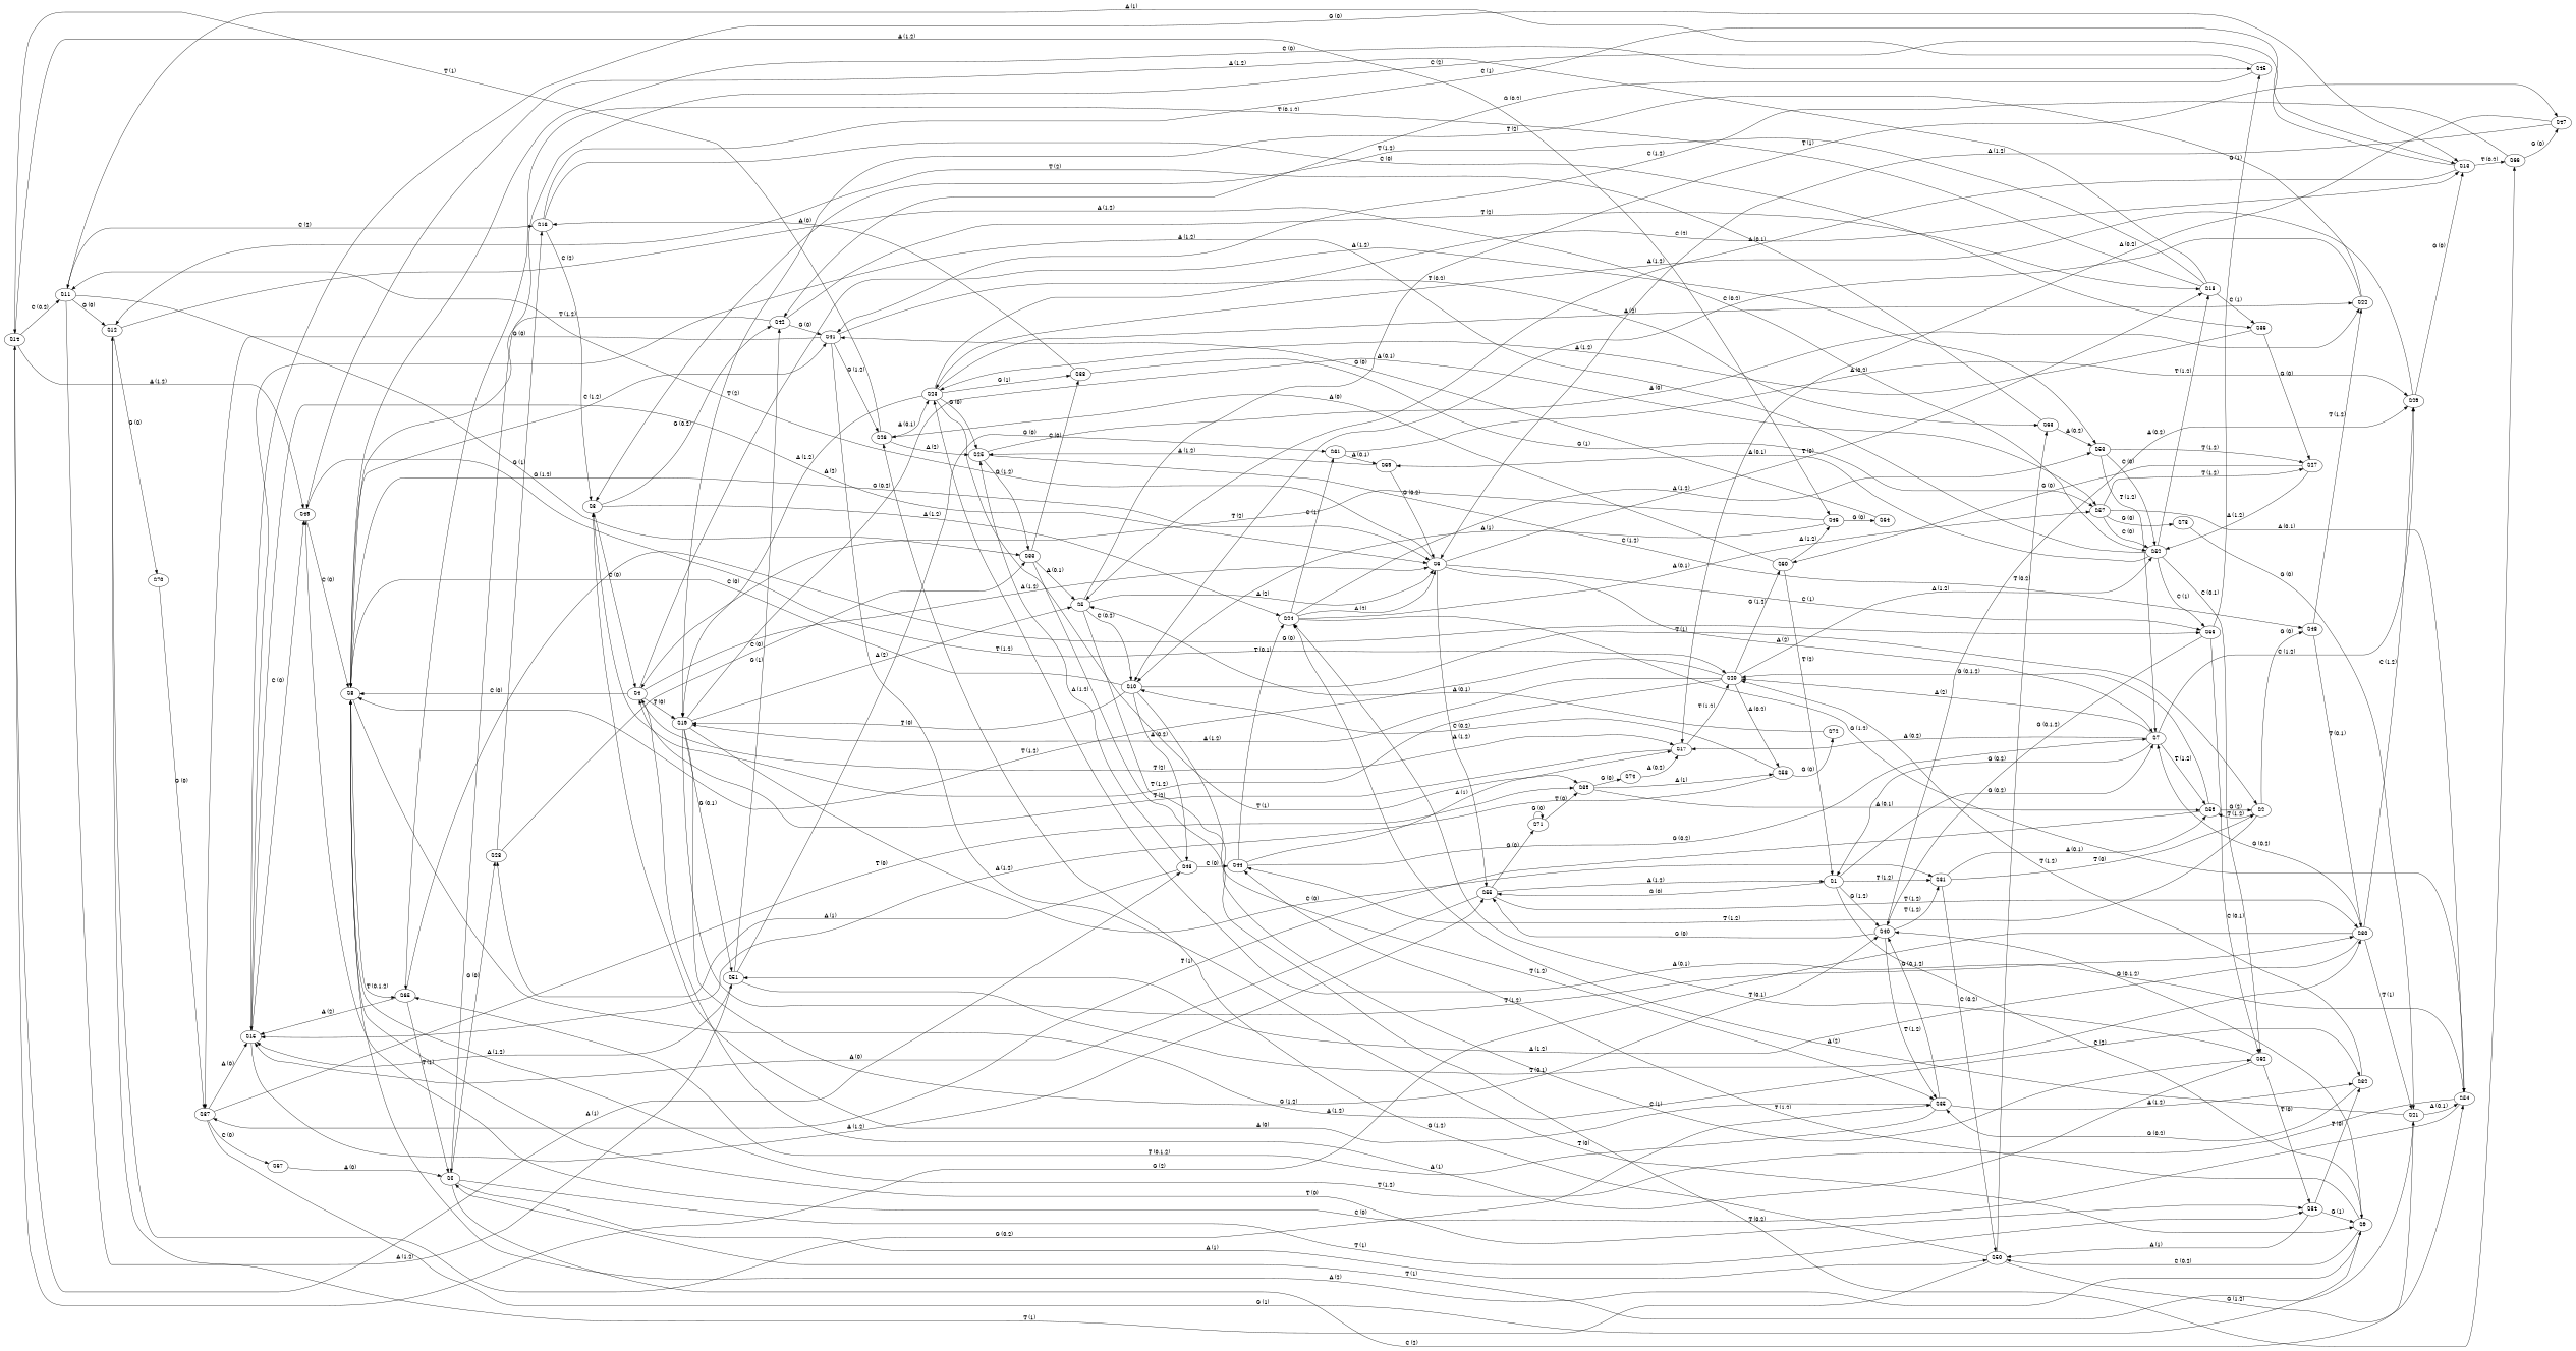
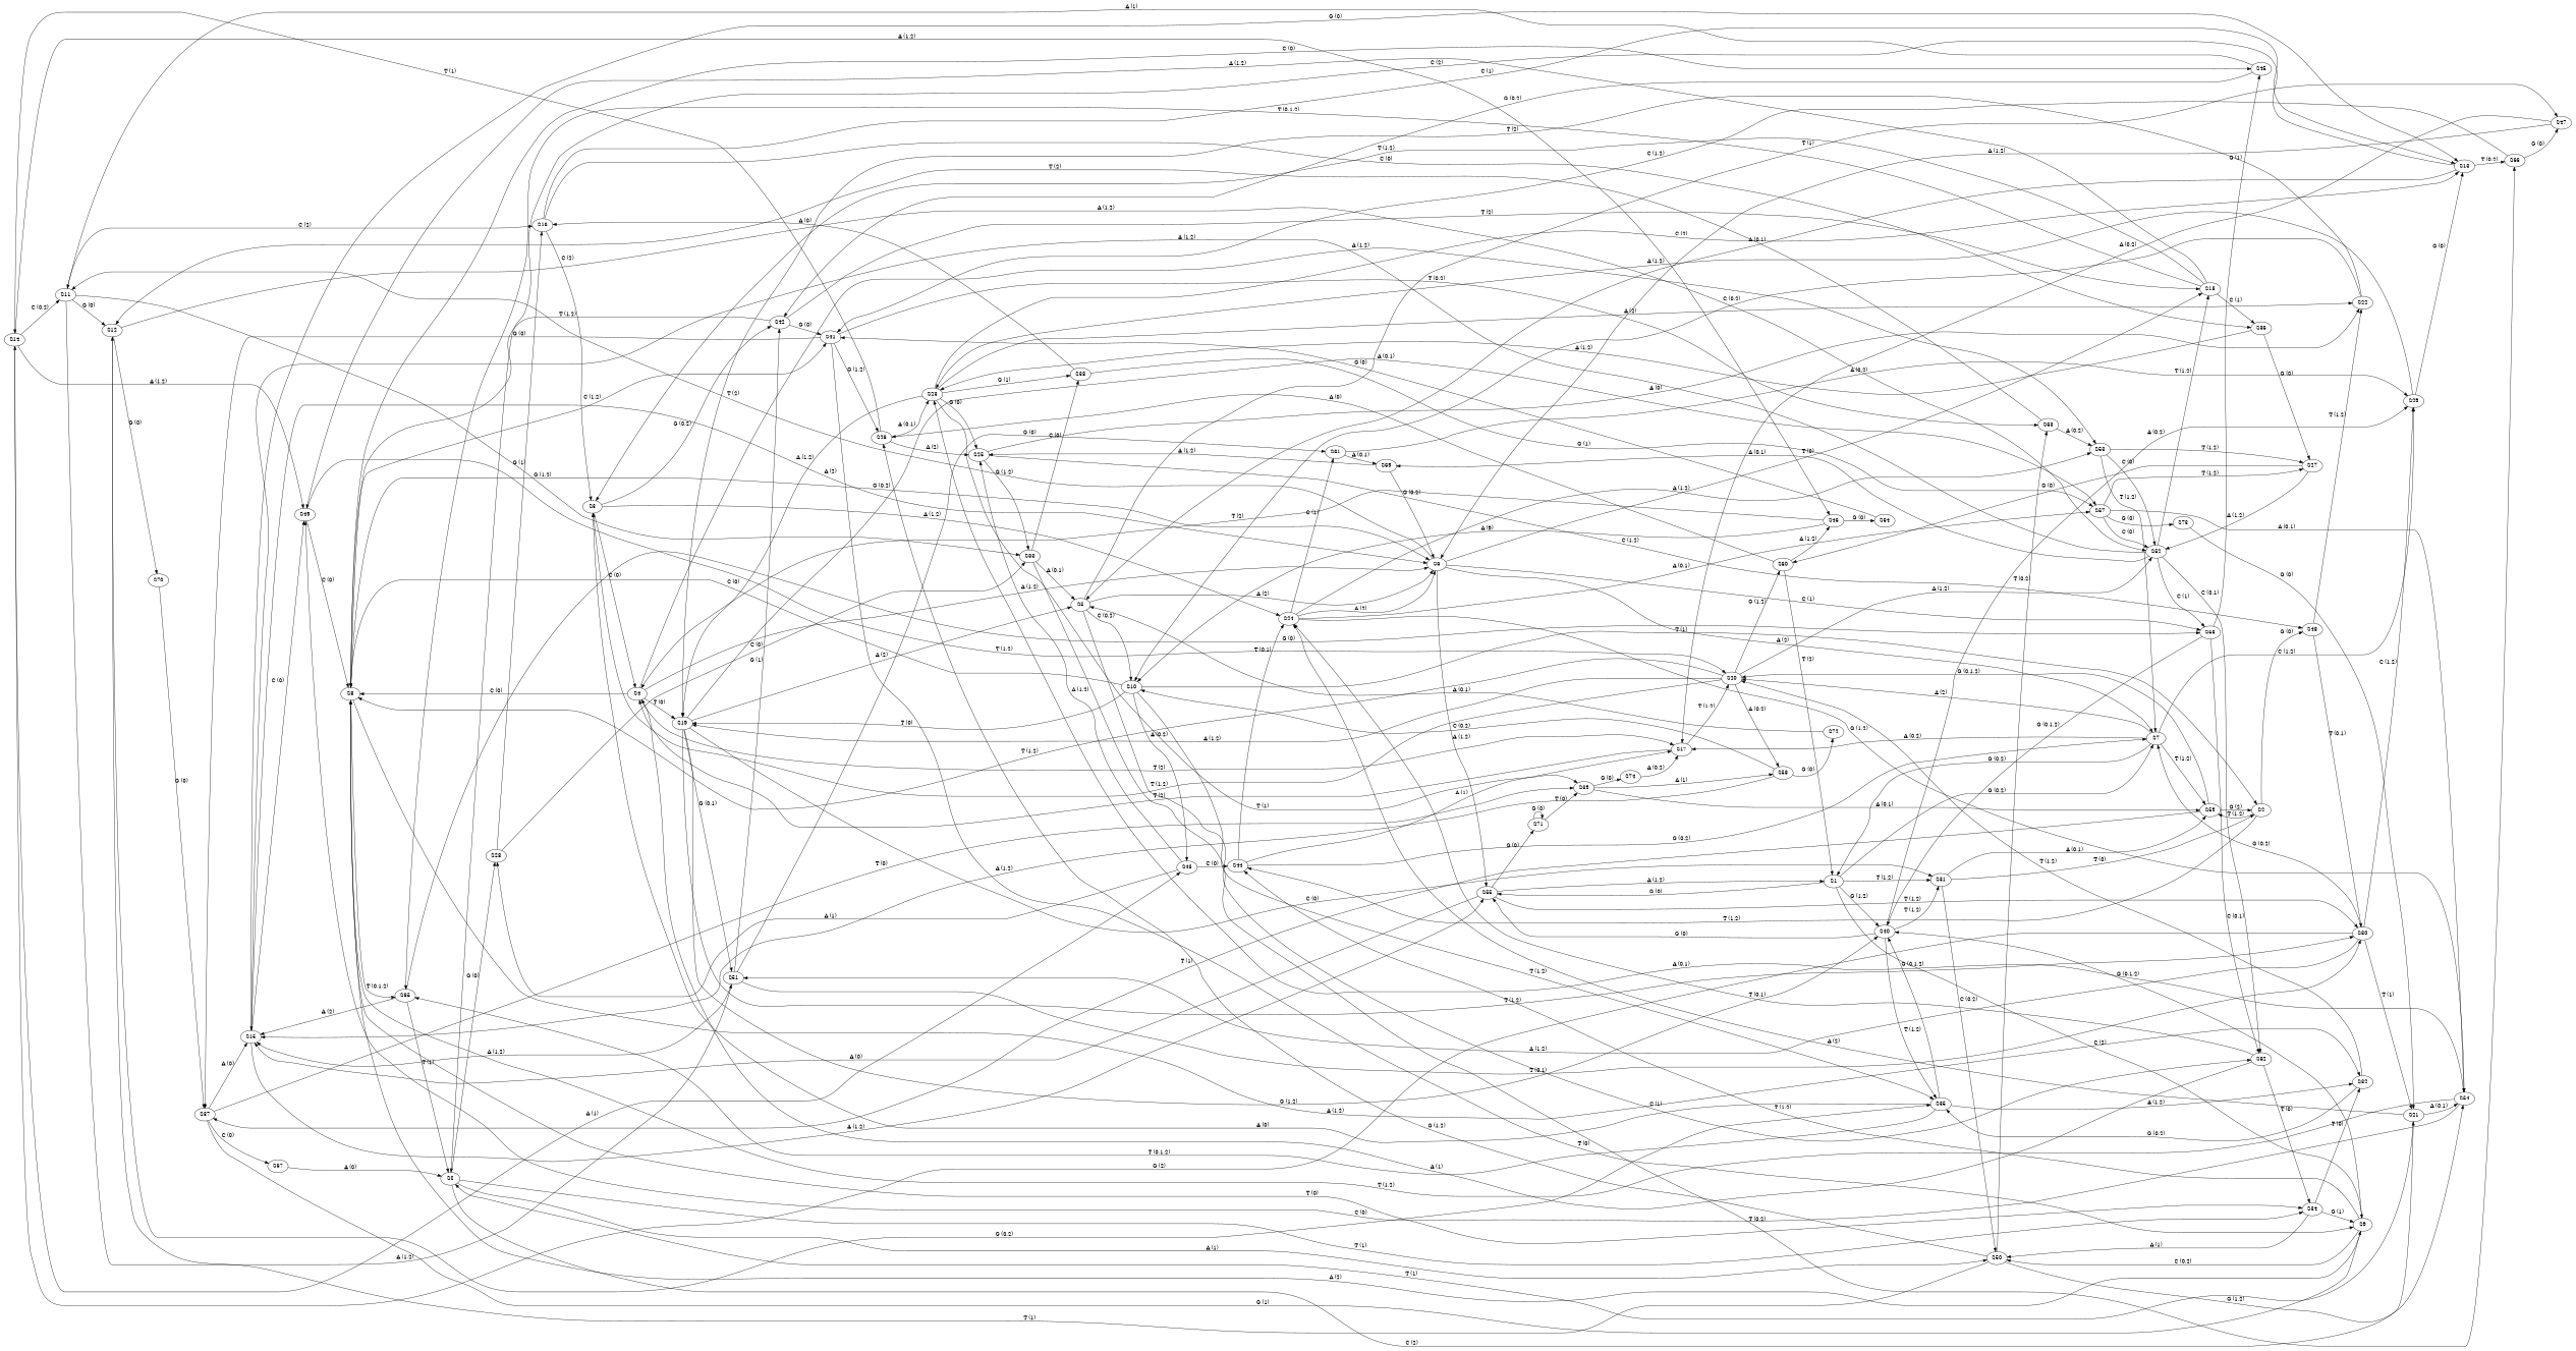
  strict digraph {
    rankdir=LR
    S14
    S11
    S43
    S49
    S46
    S12
    S16
    S33
    S51
    S28
    S25
    S44
    S8
    S20
    S4
    S10
    S64
    S70
    S52
    S35
    S3
    S13
    S36
    S5
    S66
    S38
    S42
    S15
    S61
    S30
    S48
    S22
    S24
    S17
    S7
    S37
    S18
    S62
    S56
    S69
    S65
    S40
    S32
    S0
    S23
    S27
    S67
    S39
    S9
    S41
    S6
    S54
    S57
    S53
    S19
    S55
    S74
    S59
    S58
    S50
    S63
    S26
    S34
    S45
    S47
    S21
    S1
    S71
    S2
    S72
    S60
    S31
    S29
    S73
    S14 -> S11 [label="C (0,2)"]
    S14 -> S43 [label="A (1)"]
    S14 -> S49 [label="A (1,2)"]
    S14 -> S46 [label="A (1,2)"]
    S11 -> S12 [label="G (0)"]
    S11 -> S16 [label="C (2)"]
    S11 -> S33 [label="G (1,2)"]
    S11 -> S51 [label="A (1,2)"]
    S43 -> S28 [label="A (1)"]
    S43 -> S25 [label="A (1,2)"]
    S43 -> S44 [label="C (0)"]
    S49 -> S8 [label="C (0)"]
    S49 -> S20 [label="T (1,2)"]
    S46 -> S4 [label="T (2)"]
-   S46 -> S10 [label="A (1)"]
+   S46 -> S10 [label="A (9)"]
    S46 -> S64 [label="G (0)"]
    S12 -> S70 [label="G (0)"]
    S12 -> S52 [label="A (1,2)"]
    S12 -> S35 [label="G (0,2)"]
    S16 -> S3 [label="C (2)"]
    S16 -> S13 [label="C (1)"]
    S16 -> S36 [label="C (0)"]
    S33 -> S5 [label="A (0,1)"]
    S33 -> S66 [label="T (0,2)"]
    S33 -> S38 [label="C (0)"]
    S51 -> S42 [label="G (1)"]
    S51 -> S15 [label="A (1,2)"]
    S51 -> S61 [label="G (0)"]
    S51 -> S30 [label="T (0,1)"]
    S28 -> S16 [label="G (1)"]
    S28 -> S33 [label="C (0)"]
    S25 -> S33 [label="G (1,2)"]
    S25 -> S48 [label="C (1,2)"]
    S25 -> S22 [label="A (0)"]
    S44 -> S24 [label="T (0,1)"]
    S44 -> S17 [label="A (1)"]
    S44 -> S7 [label="G (0,2)"]
    S8 -> S65 [label="T (0,1,2)"]
    S8 -> S32 [label="A (1,2)"]
    S8 -> S41 [label="C (1,2)"]
    S8 -> S6 [label="G (0,2)"]
    S8 -> S34 [label="T (0)"]
    S8 -> S45 [label="C (0)"]
    S20 -> S8 [label="T (1,2)"]
    S20 -> S52 [label="A (1,2)"]
    S20 -> S3 [label="T (1,2)"]
    S20 -> S19 [label="A (1,2)"]
    S20 -> S58 [label="A (0,2)"]
    S20 -> S60 [label="G (1,2)"]
    S4 -> S8 [label="C (0)"]
    S4 -> S17 [label="T (2)"]
    S4 -> S6 [label="A (1,2)"]
    S4 -> S53 [label="A (1,2)"]
    S4 -> S19 [label="T (0)"]
    S10 -> S43 [label="A (0,2)"]
    S10 -> S8 [label="C (0)"]
    S10 -> S35 [label="T (1,2)"]
    S10 -> S19 [label="T (0)"]
    S10 -> S2 [label="T (1)"]
    S64 -> S41 [label="G (0)"]
    S70 -> S37 [label="G (0)"]
    S52 -> S15 [label="A (1,2)"]
    S52 -> S18 [label="T (1,2)"]
    S52 -> S62 [label="C (0,1)"]
    S52 -> S56 [label="C (1)"]
    S52 -> S69 [label="A (0,1)"]
    S35 -> S3 [label="A (0)"]
    S35 -> S65 [label="T (0,1,2)"]
    S35 -> S40 [label="G (0,1,2)"]
    S35 -> S32 [label="A (1,2)"]
    S3 -> S4 [label="C (0)"]
    S3 -> S42 [label="G (0,2)"]
    S3 -> S24 [label="A (1,2)"]
    S13 -> S5 [label="A (0,1)"]
    S13 -> S66 [label="T (0,2)"]
    S13 -> S0 [label="C (2)"]
    S36 -> S23 [label="A (1,2)"]
    S36 -> S27 [label="G (0)"]
    S5 -> S10 [label="C (0,2)"]
    S5 -> S62 [label="C (1)"]
    S5 -> S6 [label="A (2)"]
    S5 -> S47 [label="T (1)"]
    S66 -> S41 [label="C (1,2)"]
    S66 -> S47 [label="G (0)"]
    S38 -> S16 [label="A (0)"]
    S38 -> S57 [label="G (1)"]
    S42 -> S8 [label="T (1,2)"]
    S42 -> S18 [label="T (2)"]
    S42 -> S41 [label="G (0)"]
    S15 -> S49 [label="C (0)"]
    S15 -> S13 [label="G (0)"]
    S15 -> S6 [label="A (2)"]
    S15 -> S55 [label="A (1,2)"]
    S61 -> S69 [label="A (0,1)"]
    S61 -> S29 [label="A (0,2)"]
    S30 -> S14 [label="G (2)"]
    S30 -> S51 [label="A (1,2)"]
    S30 -> S7 [label="G (0,2)"]
    S30 -> S21 [label="T (1)"]
    S30 -> S29 [label="C (1,2)"]
    S48 -> S30 [label="T (0,1)"]
    S48 -> S22 [label="T (1,2)"]
    S22 -> S10 [label="C (0,2)"]
    S22 -> S19 [label="T (2)"]
    S24 -> S61 [label="C (1)"]
    S24 -> S6 [label="A (2)"]
    S24 -> S54 [label="G (1,2)"]
    S24 -> S57 [label="A (0,1)"]
    S24 -> S53 [label="A (1,2)"]
    S17 -> S20 [label="T (1,2)"]
    S17 -> S4 [label="T (2)"]
    S7 -> S20 [label="A (2)"]
    S7 -> S17 [label="A (0,2)"]
    S7 -> S59 [label="T (1,2)"]
    S7 -> S1 [label="G (0,2)"]
    S7 -> S29 [label="C (1,2)"]
    S37 -> S15 [label="A (0)"]
    S37 -> S67 [label="C (0)"]
    S37 -> S39 [label="T (0)"]
    S37 -> S9 [label="G (1)"]
    S18 -> S49 [label="A (1,2)"]
    S18 -> S3 [label="T (1,2)"]
    S18 -> S36 [label="C (1)"]
    S18 -> S65 [label="T (0,1,2)"]
    S62 -> S4 [label="A (1)"]
    S62 -> S24 [label="T (0,1)"]
    S62 -> S34 [label="T (0)"]
    S56 -> S62 [label="C (0,1)"]
    S56 -> S40 [label="G (0,1,2)"]
    S56 -> S45 [label="G (1)"]
    S69 -> S25 [label="A (1,2)"]
    S69 -> S6 [label="G (0,2)"]
    S65 -> S15 [label="A (2)"]
    S65 -> S56 [label="G (0)"]
    S65 -> S0 [label="T (1)"]
    S40 -> S35 [label="T (1,2)"]
    S40 -> S55 [label="G (0)"]
    S40 -> S31 [label="T (1,2)"]
    S40 -> S29 [label="A (0,2)"]
    S32 -> S20 [label="T (1,2)"]
    S32 -> S35 [label="G (0,2)"]
    S0 -> S28 [label="G (0)"]
    S0 -> S50 [label="A (1)"]
    S0 -> S34 [label="T (1)"]
    S0 -> S21 [label="C (2)"]
    S23 -> S25 [label="G (0)"]
    S23 -> S13 [label="C (2)"]
    S23 -> S38 [label="G (1)"]
    S23 -> S22 [label="A (2)"]
    S23 -> S39 [label="T (1)"]
    S23 -> S19 [label="A (1,2)"]
    S27 -> S52 [label="A (1,2)"]
    S27 -> S60 [label="G (0)"]
    S67 -> S0 [label="A (0)"]
    S39 -> S74 [label="G (0)"]
    S39 -> S59 [label="A (0,1)"]
    S39 -> S58 [label="A (1)"]
    S9 -> S44 [label="T (1,2)"]
    S9 -> S8 [label="A (2)"]
    S9 -> S40 [label="G (0,1,2)"]
    S9 -> S50 [label="C (0,2)"]
    S41 -> S37 [label="G (0)"]
    S41 -> S9 [label="T (0)"]
    S41 -> S63 [label="T (0,2)"]
    S41 -> S26 [label="G (1,2)"]
    S6 -> S11 [label="T (2)"]
    S6 -> S7 [label="A (2)"]
    S6 -> S18 [label="T (0)"]
    S6 -> S56 [label="C (1)"]
    S6 -> S55 [label="A (1,2)"]
    S54 -> S49 [label="C (0)"]
    S54 -> S8 [label="T (1,2)"]
    S54 -> S23 [label="A (0,1)"]
    S57 -> S52 [label="C (0)"]
    S57 -> S27 [label="T (1,2)"]
    S57 -> S54 [label="A (0,1)"]
    S57 -> S73 [label="G (0)"]
    S53 -> S52 [label="C (0)"]
    S53 -> S7 [label="T (1,2)"]
    S53 -> S27 [label="T (1,2)"]
    S19 -> S51 [label="G (0,1)"]
    S19 -> S5 [label="A (2)"]
    S19 -> S30 [label="T (1,2)"]
    S19 -> S40 [label="G (1,2)"]
    S19 -> S57 [label="A (0,1)"]
    S19 -> S31 [label="C (0)"]
    S55 -> S15 [label="A (0)"]
    S55 -> S30 [label="T (1,2)"]
    S55 -> S1 [label="A (1,2)"]
    S55 -> S71 [label="G (0)"]
    S74 -> S17 [label="A (0,2)"]
    S59 -> S20 [label="G (0,1,2)"]
    S59 -> S37 [label="T (1)"]
    S59 -> S2 [label="G (2)"]
    S58 -> S10 [label="C (0,2)"]
    S58 -> S15 [label="A (1,2)"]
    S58 -> S72 [label="G (0)"]
    S50 -> S12 [label="T (1)"]
    S50 -> S54 [label="G (1,2)"]
    S50 -> S63 [label="T (0,2)"]
    S50 -> S26 [label="G (1,2)"]
    S63 -> S12 [label="T (2)"]
    S63 -> S53 [label="A (0,2)"]
    S26 -> S14 [label="T (1)"]
    S26 -> S25 [label="A (2)"]
    S26 -> S23 [label="A (0,1)"]
    S34 -> S32 [label="T (0)"]
    S34 -> S9 [label="G (1)"]
    S34 -> S50 [label="A (1)"]
    S45 -> S11 [label="A (1)"]
    S45 -> S42 [label="G (0,2)"]
    S47 -> S17 [label="A (0,2)"]
    S47 -> S6 [label="A (1,2)"]
    S21 -> S24 [label="A (2)"]
    S21 -> S0 [label="T (1)"]
    S21 -> S54 [label="A (0,1)"]
    S1 -> S7 [label="G (0,2)"]
    S1 -> S40 [label="G (1,2)"]
    S1 -> S9 [label="C (2)"]
    S1 -> S55 [label="G (0)"]
    S1 -> S31 [label="T (1,2)"]
    S71 -> S39 [label="T (0)"]
    S71 -> S71 [label="G (0)"]
    S2 -> S44 [label="T (1,2)"]
    S2 -> S48 [label="G (0)"]
    S2 -> S59 [label="T (1,2)"]
    S72 -> S5 [label="A (0,1)"]
    S60 -> S46 [label="A (1,2)"]
    S60 -> S26 [label="A (0)"]
    S60 -> S1 [label="T (2)"]
    S31 -> S59 [label="A (0,1)"]
    S31 -> S50 [label="C (0,2)"]
    S31 -> S2 [label="T (0)"]
    S29 -> S13 [label="G (0)"]
    S29 -> S23 [label="A (1,2)"]
    S73 -> S21 [label="G (0)"]
  }
